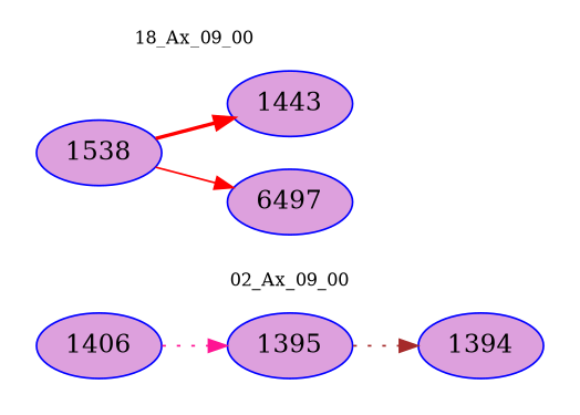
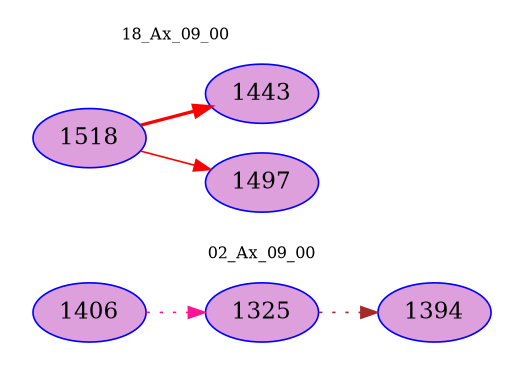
  digraph {
    rankdir=LR
    node [color=blue fillcolor=plum style=filled]
    edge [color=red style=dotted]
-   n1 [label=1395]
+   n1 [label=1325]
    n2 [label=1394]
    n3 [label=1406]
-   n4 [label=1538]
-   n5 [label=6497]
+   n4 [label=1518]
+   n5 [label=1497]
    n6 [label=1443]
    subgraph cluster_1 {
      color=white
      fontsize=10
      label="02_Ax_09_00"
      n1
      n2
      n3
    }
    subgraph cluster_2 {
      color=white
      fontsize=10
      label="18_Ax_09_00"
      n4
      n5
      n6
    }
    n1 -> n2 [color=brown]
    n3 -> n1 [color=deeppink]
    n4 -> n5 [style=solid]
    n4 -> n6 [style=bold]
  }
